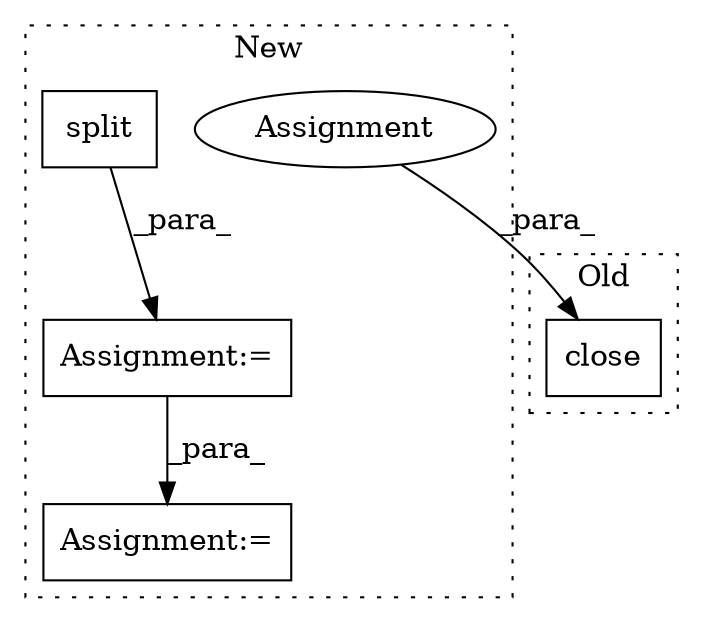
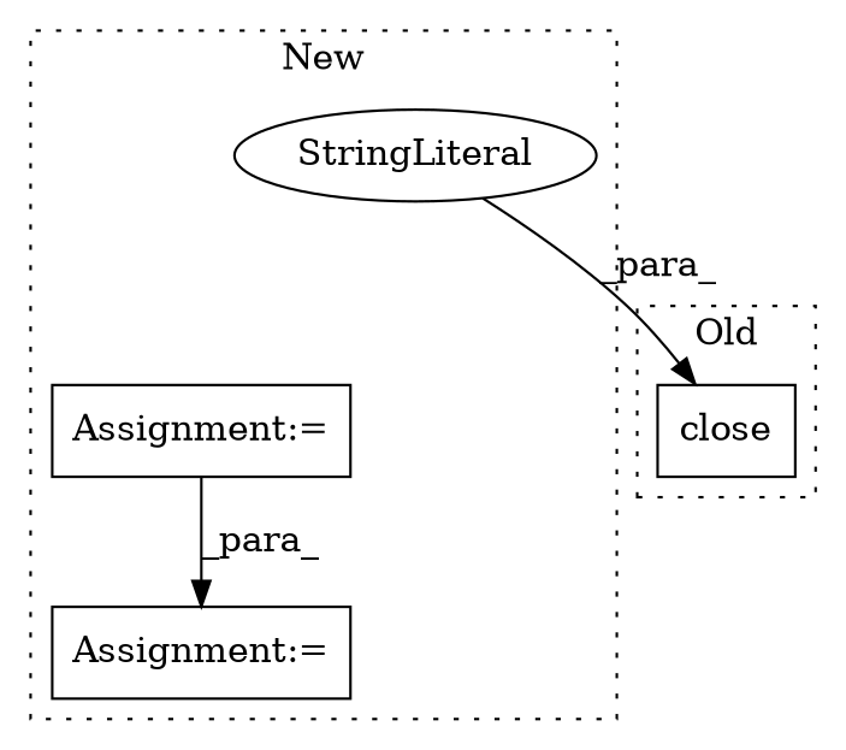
  digraph {
    node [a=32 l=1 shape=box]
-   n1 [l="6,1" label=split s="7444,7453"]
-   n2 [a=45 l=3 label=Assignment s=7450 shape=ellipse]
+   n2 [a=45 l=3 label=StringLiteral s=7450 shape=ellipse]
    n3 [a=7 label="Assignment:=" s=7816]
    n4 [a=7 label="Assignment:=" s=7485]
    n5 [l=7 label=close s=6451]
    subgraph cluster_1 {
      label=New
      style=dotted
-     n1
      n2
      n3
      n4
    }
    subgraph cluster_2 {
      label=Old
      style=dotted
      n5
    }
-   n1 -> n4 [label=_para_]
    n2 -> n5 [label=_para_]
    n4 -> n3 [label=_para_]
  }
